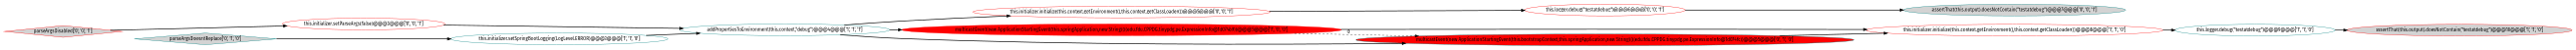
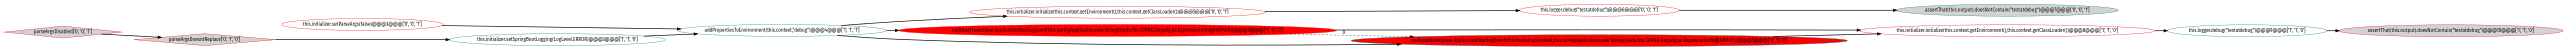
  digraph {
    fontname="Fira Sans"
    rankdir=LR
    node [color=red fillcolor=white fontname="Fira Sans" shape=ellipse style=filled]
    edge [fontname="Fira Sans" style=bold]
    n1 [color=teal fillcolor=lightgray label="assertThat(this.output).doesNotContain(\"testatdebug\")@@@7@@@['0', '0', '1']"]
    n2 [label="this.initializer.initialize(this.context.getEnvironment(),this.context.getClassLoader())@@@5@@@['0', '0', '1']"]
    n3 [label="this.logger.debug(\"testatdebug\")@@@6@@@['0', '0', '1']"]
    n4 [fillcolor=red label="multicastEvent(new ApplicationStartingEvent(this.springApplication,new String((((edu.fdu.CPPDG.tinypdg.pe.ExpressionInfo@1d074b9))@@@5@@@['1', '0', '0']"]
    n5 [color=teal fillcolor=red label="multicastEvent(new ApplicationStartingEvent(this.bootstrapContext,this.springApplication,new String((((edu.fdu.CPPDG.tinypdg.pe.ExpressionInfo@1d074fc))@@@5@@@['0', '1', '0']"]
    n6 [label="this.initializer.initialize(this.context.getEnvironment(),this.context.getClassLoader())@@@8@@@['1', '1', '0']"]
    n7 [color=teal label="this.logger.debug(\"testatdebug\")@@@9@@@['1', '1', '0']"]
    n8 [color=teal label="addPropertiesToEnvironment(this.context,\"debug\")@@@4@@@['1', '1', '1']"]
    n9 [fillcolor=lightgray label="parseArgsDisabled['0', '0', '1']" shape=diamond]
    n10 [label="this.initializer.setParseArgs(false)@@@3@@@['0', '0', '1']"]
    n11 [fillcolor=lightgray label="assertThat(this.output).doesNotContain(\"testatdebug\")@@@10@@@['1', '1', '0']"]
    n12 [color=teal label="this.initializer.setSpringBootLogging(LogLevel.ERROR)@@@3@@@['1', '1', '0']"]
-   n13 [color=teal fillcolor=lightgray label="parseArgsDoesntReplace['0', '1', '0']" shape=diamond]
+   n13 [fillcolor=lightgray label="parseArgsDoesntReplace['0', '1', '0']" shape=diamond]
    n2 -> n3
    n3 -> n1
    n4 -> n5 [label=0 style=dashed]
    n4 -> n6
    n5 -> n6
    n6 -> n7
    n7 -> n11
    n8 -> n2
    n8 -> n4
    n8 -> n5
-   n9 -> n10
+   n9 -> n13
    n10 -> n8
    n12 -> n8
    n13 -> n12
  }
